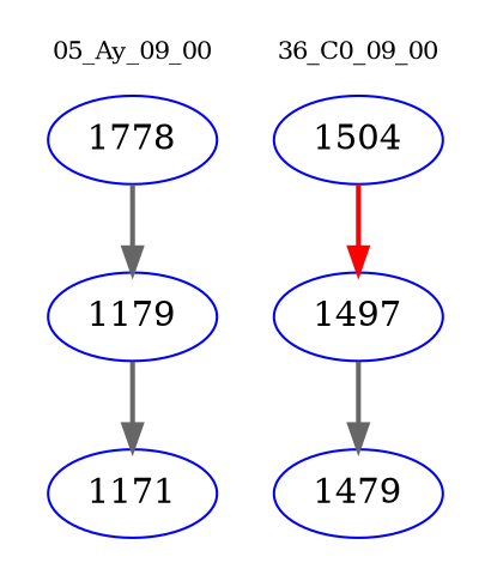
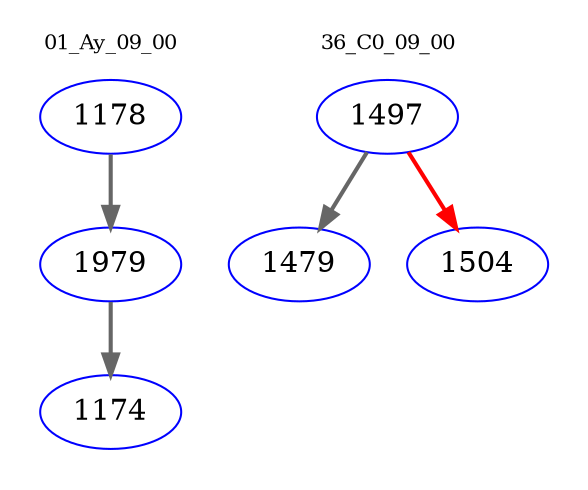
  digraph {
    node [color=blue]
    edge [color=gray40 style=bold]
-   n1 [label=1179]
-   n2 [label=1171]
-   n3 [label=1778]
+   n1 [label=1979]
+   n2 [label=1174]
+   n3 [label=1178]
    n4 [label=1497]
    n5 [label=1479]
    n6 [label=1504]
    subgraph cluster_1 {
      color=white
      fontsize=10
-     label="05_Ay_09_00"
+     label="01_Ay_09_00"
      n1
      n2
      n3
    }
    subgraph cluster_2 {
      color=white
      fontsize=10
      label="36_C0_09_00"
      n4
      n5
      n6
    }
    n1 -> n2
    n3 -> n1
    n4 -> n5
-   n6 -> n4 [color=red]
+   n4 -> n6 [color=red]
  }
